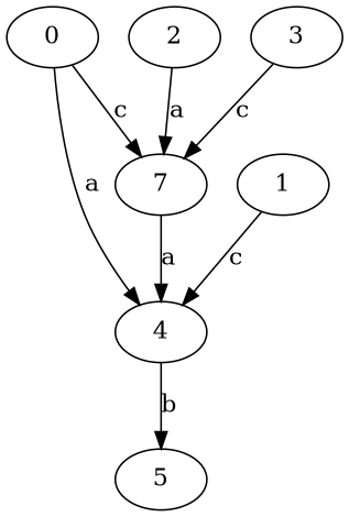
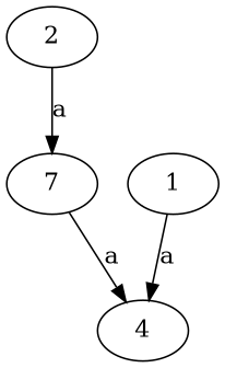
  strict digraph {
-   0
    4
    7
-   5
    1
    2
-   3
-   0 -> 4 [label=a]
-   0 -> 7 [label=c]
-   4 -> 5 [label=b]
    7 -> 4 [label=a]
-   1 -> 4 [label=c]
+   1 -> 4 [label=a]
    2 -> 7 [label=a]
-   3 -> 7 [label=c]
  }
